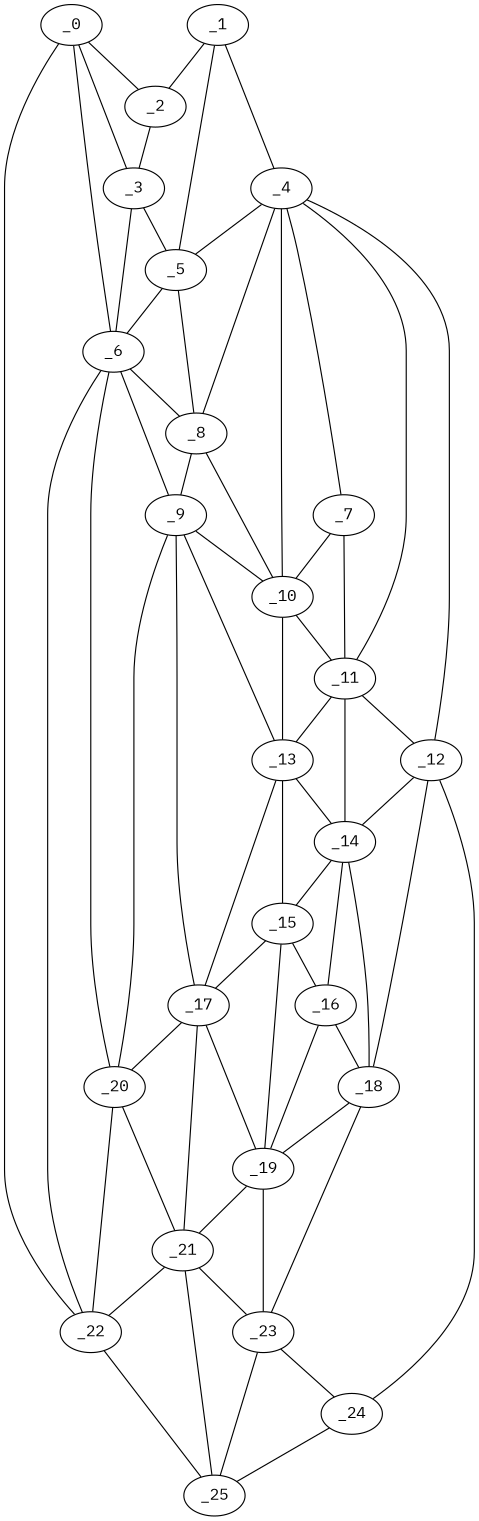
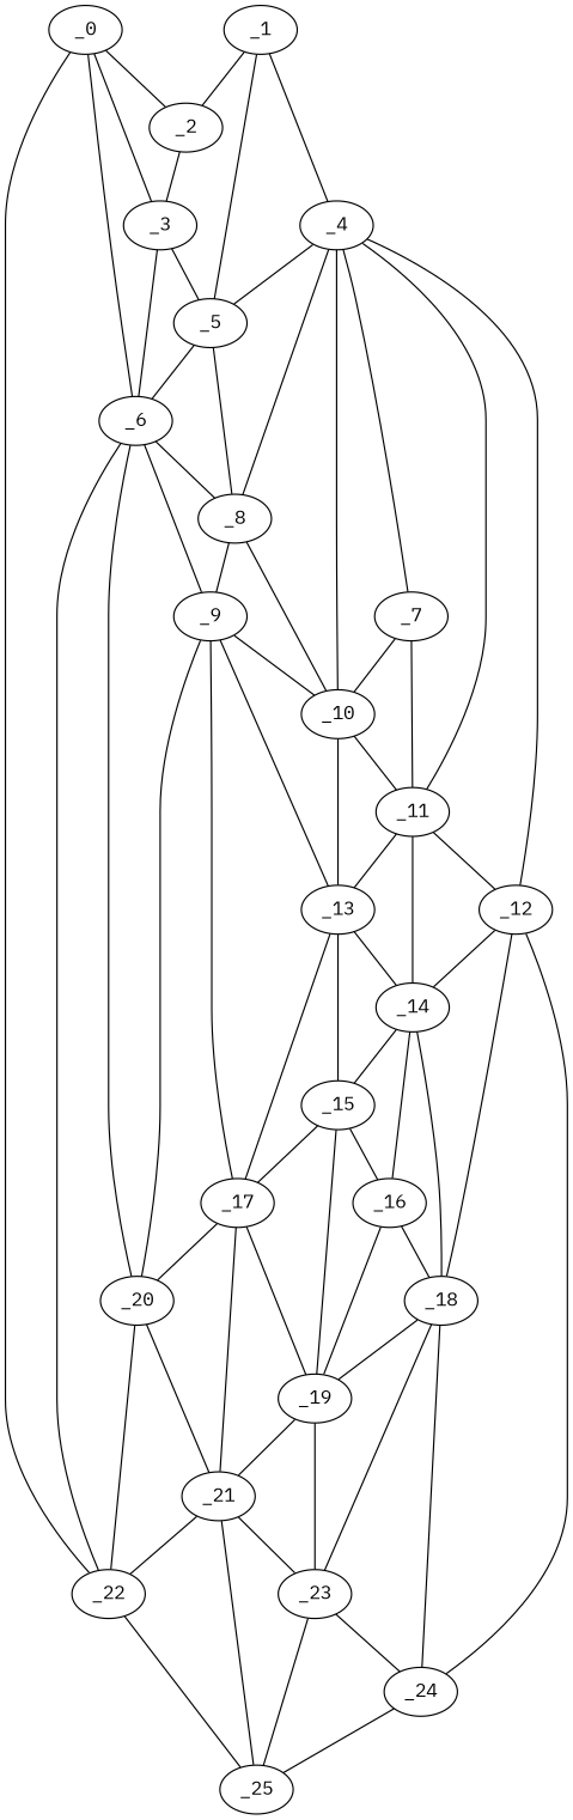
  graph {
    fontname="IBM Plex Mono"
    node [fontname="IBM Plex Mono" x=50 y=42]
    edge [fontname="IBM Plex Mono" valence=2]
    _0 [x=10 y=94]
    _2 [x=31 y=81]
    _3 [x=39 y=82]
    _6 [x=45 y=83]
    _22 [x=89 y=88]
    _1 [x=30 y=59]
    _4 [x=42]
    _5 [x=43 y=70]
    _8 [y=71]
    _9 [x=56 y=72]
    _20 [x=85 y=80]
    _25 [x=117 y=39]
    _7 [y=40]
    _10 [x=57]
    _11 [x=60 y=27]
    _12 [x=63 y=19]
    _13 [x=63]
    _17 [x=78 y=64]
    _21 [x=88 y=59]
    _14 [x=67 y=29]
    _18 [x=80 y=30]
    _24 [x=117 y=25]
    _15 [x=70 y=43]
    _16 [x=76 y=37]
    _19 [x=81 y=47]
    _23 [x=101 y=39]
    _0 -- _2 [valence=1]
    _0 -- _3
    _0 -- _6 [valence=1]
    _0 -- _22 [valence=1]
    _2 -- _3 [valence=1]
    _3 -- _6 [valence=1]
    _3 -- _5
    _6 -- _22
    _6 -- _8
    _6 -- _9
    _6 -- _20
    _22 -- _25 [valence=1]
    _1 -- _2
    _1 -- _4 [valence=1]
    _1 -- _5 [valence=1]
    _4 -- _5
    _4 -- _8
    _4 -- _7 [valence=1]
    _4 -- _10
    _4 -- _11 [valence=1]
    _4 -- _12 [valence=1]
    _5 -- _6 [valence=1]
    _5 -- _8
    _8 -- _9
    _8 -- _10 [valence=1]
    _9 -- _20
    _9 -- _10 [valence=1]
    _9 -- _13
    _9 -- _17 [valence=1]
    _20 -- _22
    _20 -- _21
    _7 -- _10
    _7 -- _11
    _10 -- _11
    _10 -- _13
    _11 -- _12 [valence=1]
    _11 -- _13
    _11 -- _14
    _12 -- _14
    _12 -- _18 [valence=1]
    _12 -- _24 [valence=1]
    _13 -- _17
    _13 -- _14
    _13 -- _15
    _17 -- _20 [valence=1]
    _17 -- _21
    _17 -- _19
    _21 -- _22 [valence=1]
    _21 -- _25 [valence=1]
    _21 -- _23
    _14 -- _18 [valence=1]
    _14 -- _15 [valence=1]
    _14 -- _16
+   _18 -- _24
    _18 -- _19
    _18 -- _23
    _24 -- _25 [valence=1]
    _15 -- _17
    _15 -- _16
    _15 -- _19
    _16 -- _18
    _16 -- _19
    _19 -- _21
    _19 -- _23
    _23 -- _25
    _23 -- _24 [valence=1]
  }
